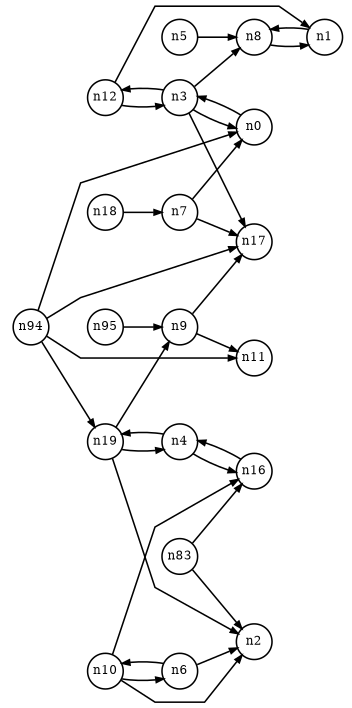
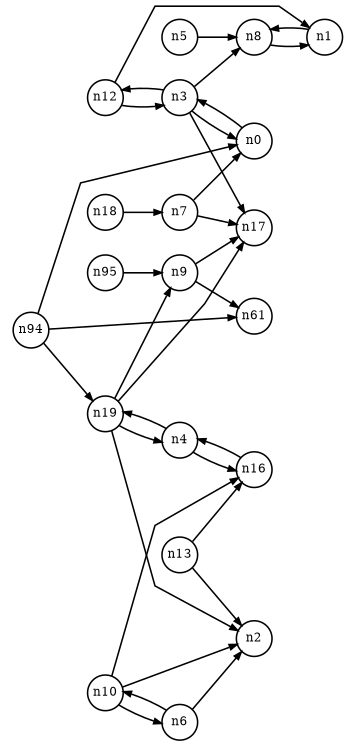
  digraph {
    fontsize=8
    nodesep=0.22
    nodesize=0.16
    rankdir=LR
    ranksep=0.22
    splines=polyline
    node [fixedsize=shape fontsize=8 shape=circle]
    edge [arrowsize=0.5]
    n8 [width=0.32]
    n1 [width=0.32]
    n0 [width=0.32]
    n3 [width=0.32]
    n12 [width=0.32]
    n17 [width=0.32]
    n16 [width=0.32]
    n4 [width=0.32]
    n19 [width=0.32]
    n2 [width=0.32]
    n9 [width=0.32]
    n5 [width=0.32]
    n6 [width=0.32]
    n10 [width=0.32]
    n7 [width=0.32]
-   n11 [width=0.32]
-   n13 [width=0.32 label=n83]
+   n11 [width=0.32 label=n61]
+   n13 [width=0.32]
    n14 [label=n94 width=0.32]
    n15 [label=n95 width=0.32]
    n18 [width=0.32]
    n8 -> n1
    n1 -> n8
    n0 -> n3
    n3 -> n8
    n3 -> n0
    n3 -> n12
    n3 -> n17
    n12 -> n1
    n12 -> n3
    n16 -> n4
    n4 -> n16
    n4 -> n19
    n19 -> n4
    n19 -> n2
    n19 -> n9
    n9 -> n17
    n9 -> n11
    n5 -> n8
    n6 -> n2
    n6 -> n10
    n10 -> n16
    n10 -> n2
    n10 -> n6
    n7 -> n0
    n7 -> n17
    n13 -> n16
    n13 -> n2
    n14 -> n0
-   n14 -> n17
+   n19 -> n17
    n14 -> n19
    n14 -> n11
    n15 -> n9
    n18 -> n7
  }
